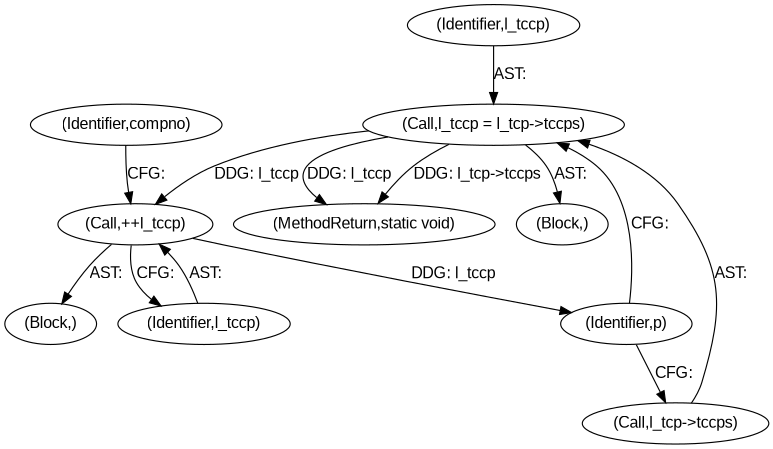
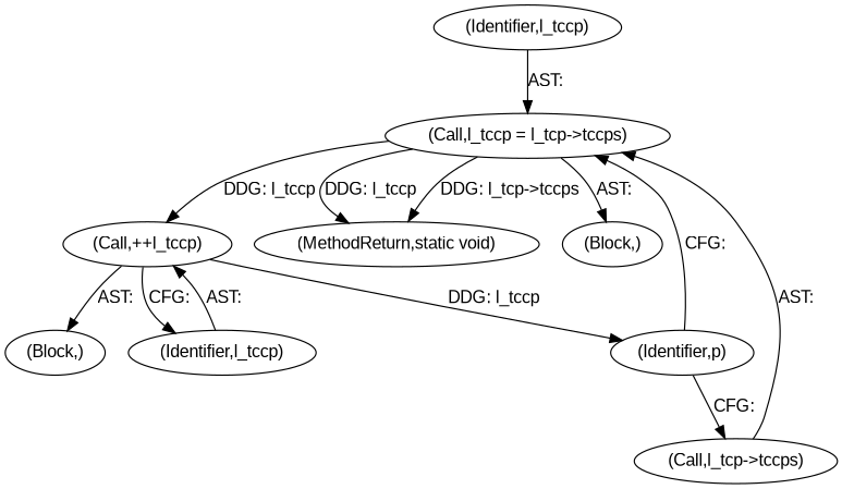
  digraph {
    fontname="Liberation Sans"
    node [fontname="Liberation Sans"]
    edge [fontname="Liberation Sans"]
    n1 [label="(Call,l_tccp = l_tcp->tccps)"]
    n2 [label="(Call,++l_tccp)"]
    n3 [label="(MethodReturn,static void)"]
    n4 [label="(Block,)"]
    n5 [label="(Block,)"]
    n6 [label="(Identifier,l_tccp)"]
    n7 [label="(Identifier,p)"]
    n8 [label="(Call,l_tcp->tccps)"]
    n9 [label="(Identifier,l_tccp)"]
-   n10 [label="(Identifier,compno)"]
    n1 -> n2 [label="DDG: l_tccp"]
    n1 -> n3 [label="DDG: l_tccp"]
    n1 -> n3 [label="DDG: l_tcp->tccps"]
    n1 -> n4 [label="AST: "]
    n2 -> n5 [label="AST: "]
    n2 -> n6 [label="CFG: "]
    n2 -> n7 [label="DDG: l_tccp"]
    n6 -> n2 [label="AST: "]
    n7 -> n1 [label="CFG: "]
    n7 -> n8 [label="CFG: "]
    n8 -> n1 [label="AST: "]
    n9 -> n1 [label="AST: "]
-   n10 -> n2 [label="CFG: "]
  }
